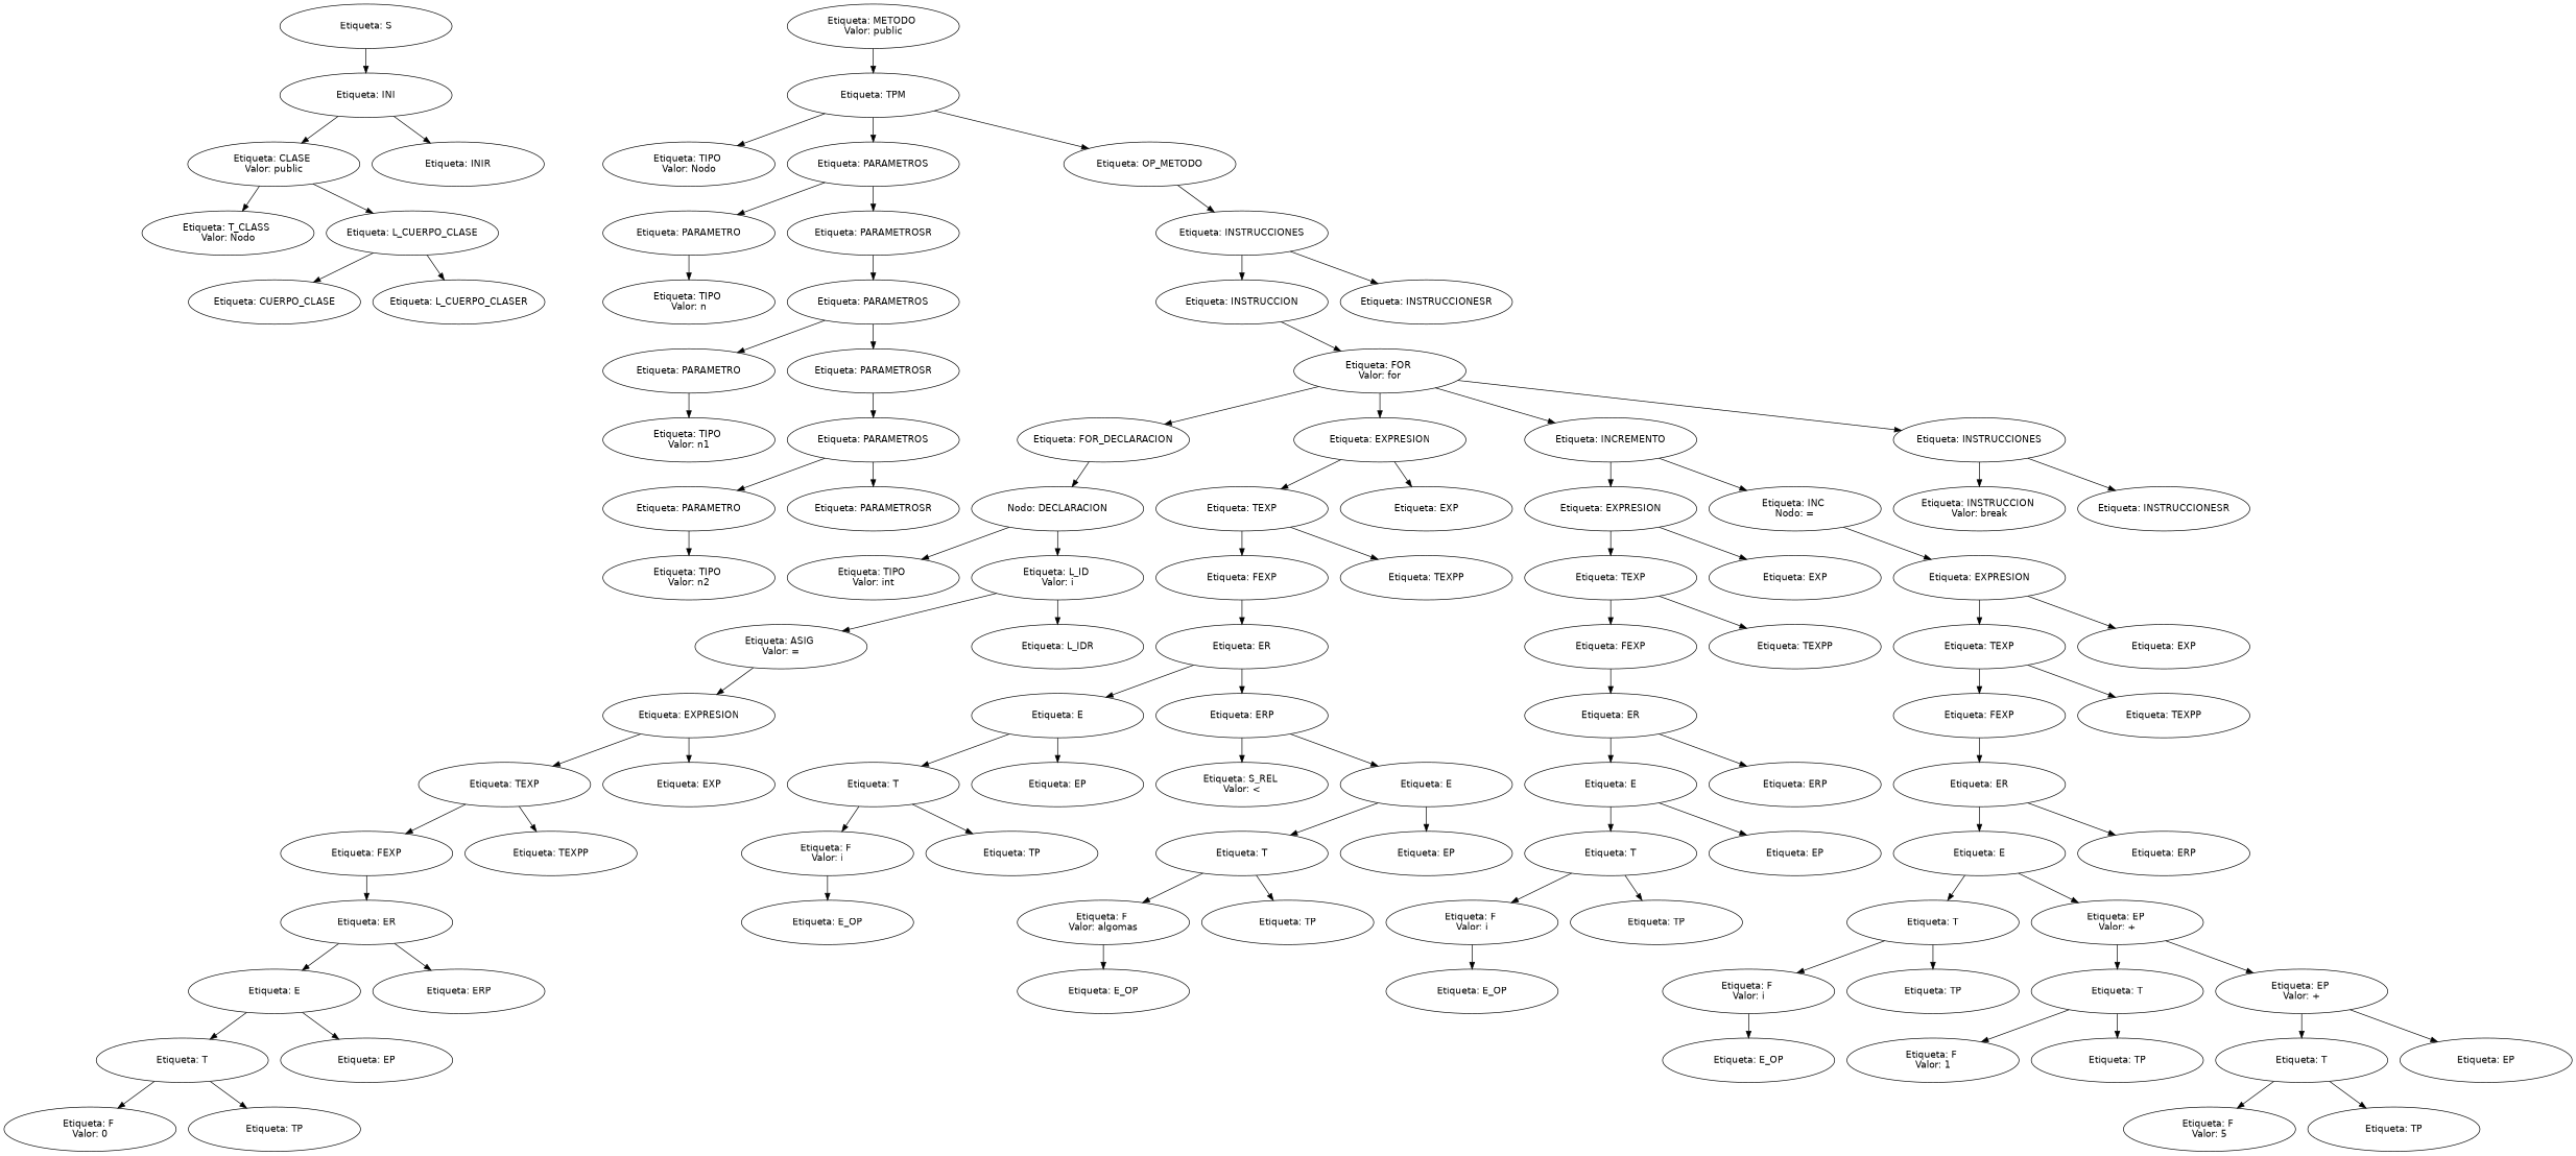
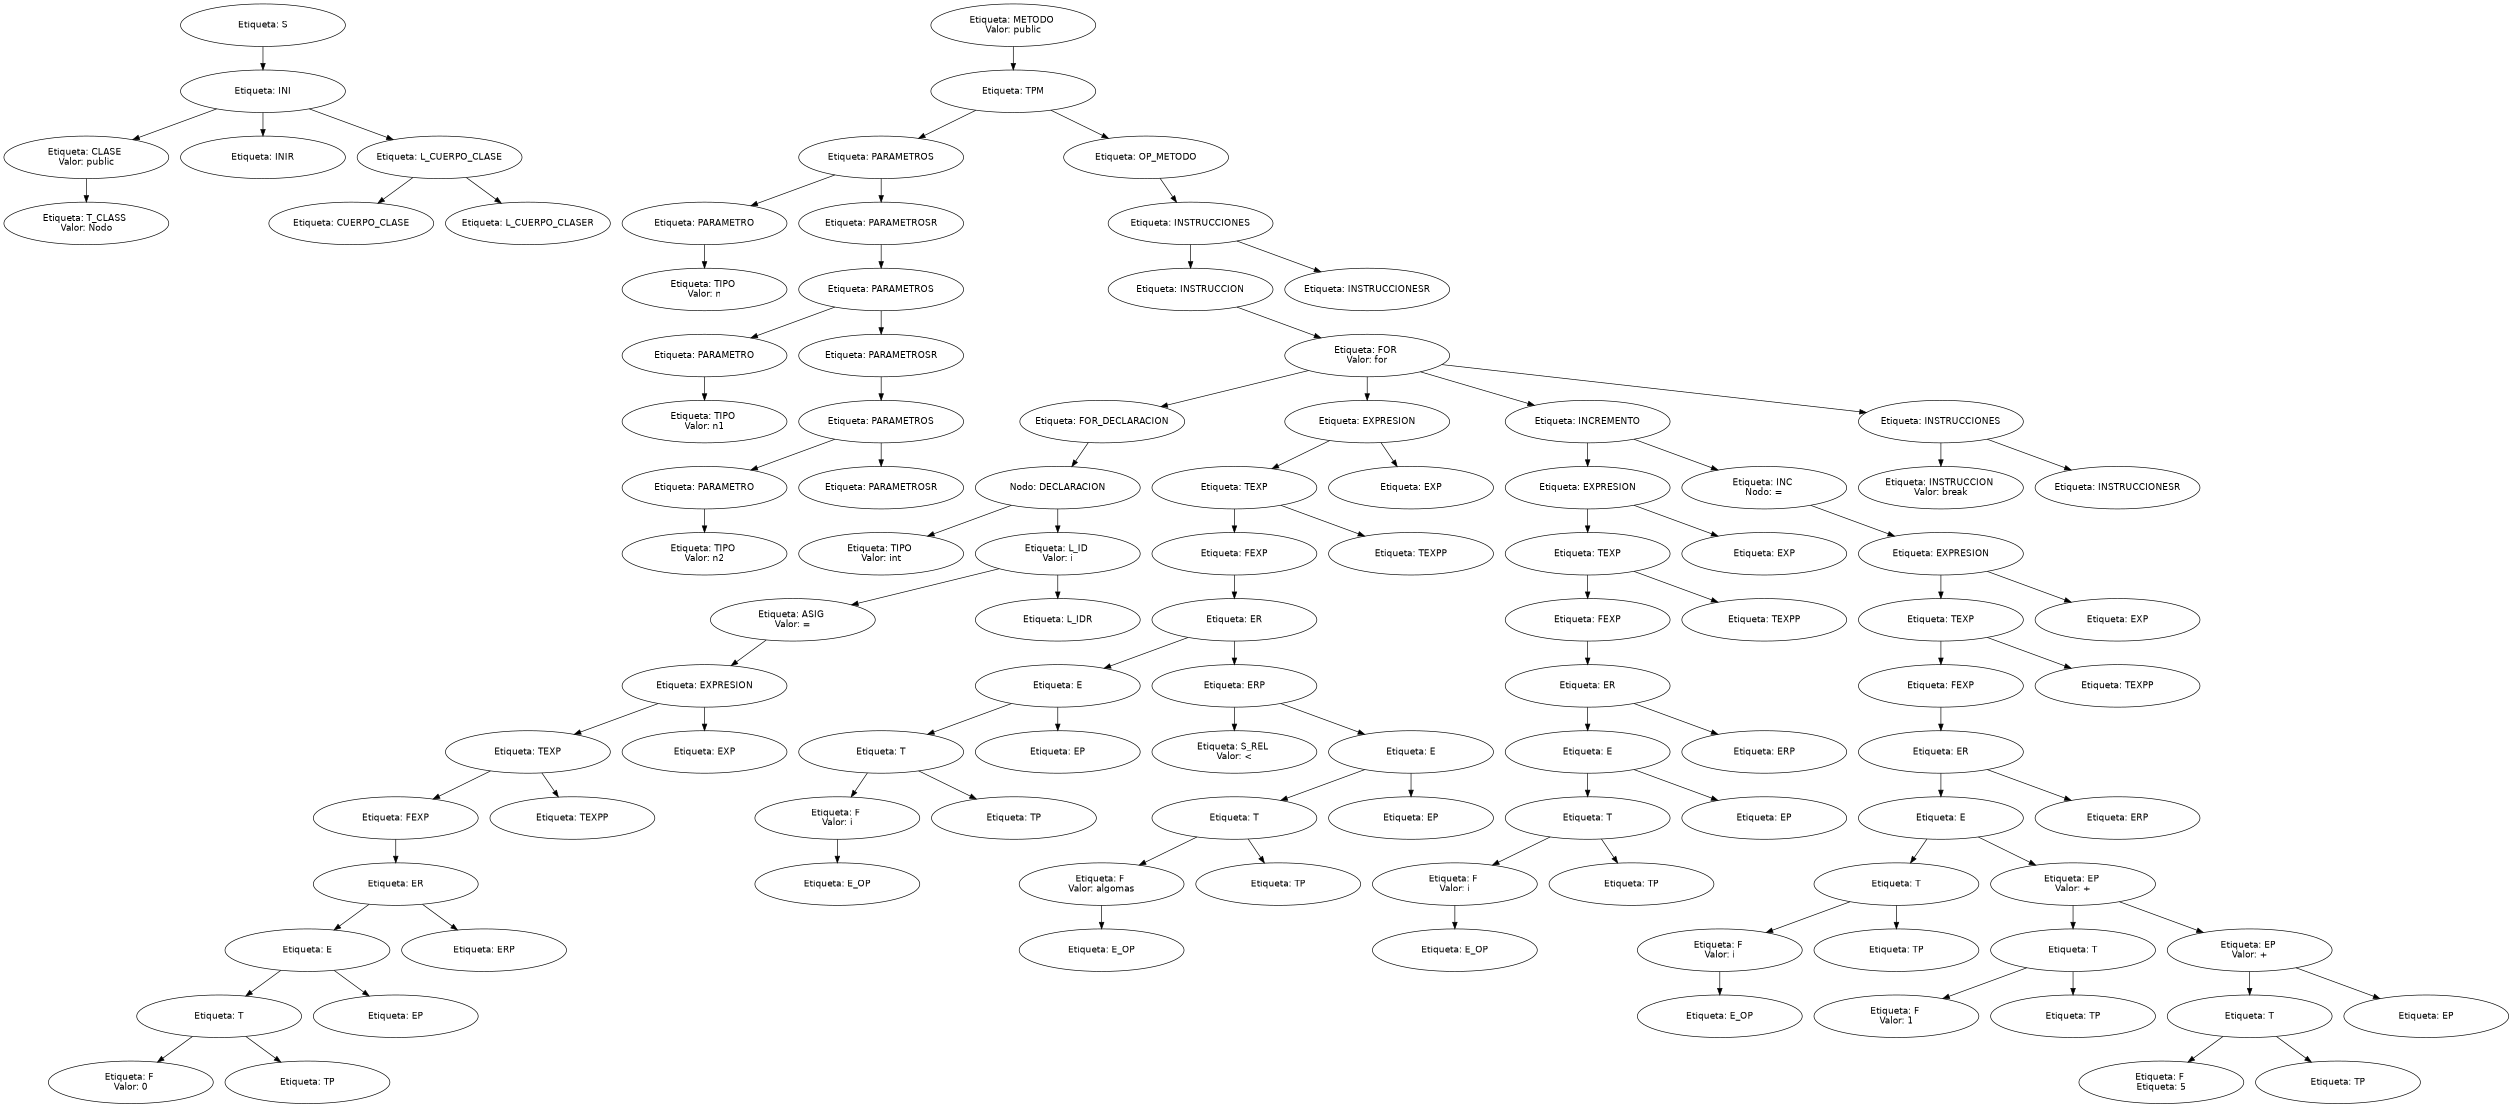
  digraph {
    fontsize=0.5
    node [fixedsize=true fontname=Helvetica shape=ellipse]
    edge [color=black]
    n1 [height=0.9 label="Etiqueta: S" width=3.5]
    n2 [height=0.9 label="Etiqueta: INI" width=3.5]
    n3 [height=0.9 label="Etiqueta: CLASE \nValor: public" width=3.5]
    n4 [height=0.9 label="Etiqueta: INIR" width=3.5]
    n5 [height=0.9 label="Etiqueta: T_CLASS \nValor: Nodo" width=3.5]
    n6 [height=0.9 label="Etiqueta: L_CUERPO_CLASE" width=3.5]
    n7 [height=0.9 label="Etiqueta: CUERPO_CLASE" width=3.5]
    n8 [height=0.9 label="Etiqueta: L_CUERPO_CLASER" width=3.5]
    n9 [height=0.9 label="Etiqueta: METODO \nValor: public" width=3.5]
    n10 [height=0.9 label="Etiqueta: TPM" width=3.5]
-   n11 [height=0.9 label="Etiqueta: TIPO \nValor: Nodo" width=3.5]
    n12 [height=0.9 label="Etiqueta: PARAMETROS" width=3.5]
    n13 [height=0.9 label="Etiqueta: OP_METODO" width=3.5]
    n14 [height=0.9 label="Etiqueta: PARAMETRO" width=3.5]
    n15 [height=0.9 label="Etiqueta: PARAMETROSR" width=3.5]
    n16 [height=0.9 label="Etiqueta: INSTRUCCIONES" width=3.5]
    n17 [height=0.9 label="Etiqueta: TIPO \nValor: n" width=3.5]
    n18 [height=0.9 label="Etiqueta: PARAMETROS" width=3.5]
    n19 [height=0.9 label="Etiqueta: PARAMETRO" width=3.5]
    n20 [height=0.9 label="Etiqueta: PARAMETROSR" width=3.5]
    n21 [height=0.9 label="Etiqueta: TIPO \nValor: n1" width=3.5]
    n22 [height=0.9 label="Etiqueta: PARAMETROS" width=3.5]
    n23 [height=0.9 label="Etiqueta: PARAMETRO" width=3.5]
    n24 [height=0.9 label="Etiqueta: PARAMETROSR" width=3.5]
    n25 [height=0.9 label="Etiqueta: TIPO \nValor: n2" width=3.5]
    n26 [height=0.9 label="Etiqueta: INSTRUCCION" width=3.5]
    n27 [height=0.9 label="Etiqueta: INSTRUCCIONESR" width=3.5]
    n28 [height=0.9 label="Etiqueta: FOR \nValor: for" width=3.5]
    n29 [height=0.9 label="Etiqueta: FOR_DECLARACION" width=3.5]
    n30 [height=0.9 label="Etiqueta: EXPRESION" width=3.5]
    n31 [height=0.9 label="Etiqueta: INCREMENTO" width=3.5]
    n32 [height=0.9 label="Etiqueta: INSTRUCCIONES" width=3.5]
    n33 [height=0.9 label="Nodo: DECLARACION" width=3.5]
    n34 [height=0.9 label="Etiqueta: TEXP" width=3.5]
    n35 [height=0.9 label="Etiqueta: EXP" width=3.5]
    n36 [height=0.9 label="Etiqueta: EXPRESION" width=3.5]
    n37 [height=0.9 label="Etiqueta: INC \nNodo: =" width=3.5]
    n38 [height=0.9 label="Etiqueta: INSTRUCCION \nValor: break" width=3.5]
    n39 [height=0.9 label="Etiqueta: INSTRUCCIONESR" width=3.5]
    n40 [height=0.9 label="Etiqueta: TIPO \nValor: int" width=3.5]
    n41 [height=0.9 label="Etiqueta: L_ID \nValor: i" width=3.5]
    n42 [height=0.9 label="Etiqueta: ASIG \nValor: =" width=3.5]
    n43 [height=0.9 label="Etiqueta: L_IDR" width=3.5]
    n44 [height=0.9 label="Etiqueta: EXPRESION" width=3.5]
    n45 [height=0.9 label="Etiqueta: TEXP" width=3.5]
    n46 [height=0.9 label="Etiqueta: EXP" width=3.5]
    n47 [height=0.9 label="Etiqueta: FEXP" width=3.5]
    n48 [height=0.9 label="Etiqueta: TEXPP" width=3.5]
    n49 [height=0.9 label="Etiqueta: ER" width=3.5]
    n50 [height=0.9 label="Etiqueta: E" width=3.5]
    n51 [height=0.9 label="Etiqueta: ERP" width=3.5]
    n52 [height=0.9 label="Etiqueta: T" width=3.5]
    n53 [height=0.9 label="Etiqueta: EP" width=3.5]
    n54 [height=0.9 label="Etiqueta: F \nValor: 0" width=3.5]
    n55 [height=0.9 label="Etiqueta: TP" width=3.5]
    n56 [height=0.9 label="Etiqueta: FEXP" width=3.5]
    n57 [height=0.9 label="Etiqueta: TEXPP" width=3.5]
    n58 [height=0.9 label="Etiqueta: ER" width=3.5]
    n59 [height=0.9 label="Etiqueta: E" width=3.5]
    n60 [height=0.9 label="Etiqueta: ERP" width=3.5]
    n61 [height=0.9 label="Etiqueta: T" width=3.5]
    n62 [height=0.9 label="Etiqueta: EP" width=3.5]
    n63 [height=0.9 label="Etiqueta: S_REL \nValor: <" width=3.5]
    n64 [height=0.9 label="Etiqueta: E" width=3.5]
    n65 [height=0.9 label="Etiqueta: F \nValor: i" width=3.5]
    n66 [height=0.9 label="Etiqueta: TP" width=3.5]
    n67 [height=0.9 label="Etiqueta: E_OP" width=3.5]
    n68 [height=0.9 label="Etiqueta: T" width=3.5]
    n69 [height=0.9 label="Etiqueta: EP" width=3.5]
    n70 [height=0.9 label="Etiqueta: F \nValor: algomas" width=3.5]
    n71 [height=0.9 label="Etiqueta: TP" width=3.5]
    n72 [height=0.9 label="Etiqueta: E_OP" width=3.5]
    n73 [height=0.9 label="Etiqueta: TEXP" width=3.5]
    n74 [height=0.9 label="Etiqueta: EXP" width=3.5]
    n75 [height=0.9 label="Etiqueta: EXPRESION" width=3.5]
    n76 [height=0.9 label="Etiqueta: FEXP" width=3.5]
    n77 [height=0.9 label="Etiqueta: TEXPP" width=3.5]
    n78 [height=0.9 label="Etiqueta: ER" width=3.5]
    n79 [height=0.9 label="Etiqueta: E" width=3.5]
    n80 [height=0.9 label="Etiqueta: ERP" width=3.5]
    n81 [height=0.9 label="Etiqueta: T" width=3.5]
    n82 [height=0.9 label="Etiqueta: EP" width=3.5]
    n83 [height=0.9 label="Etiqueta: F \nValor: i" width=3.5]
    n84 [height=0.9 label="Etiqueta: TP" width=3.5]
    n85 [height=0.9 label="Etiqueta: E_OP" width=3.5]
    n86 [height=0.9 label="Etiqueta: TEXP" width=3.5]
    n87 [height=0.9 label="Etiqueta: EXP" width=3.5]
    n88 [height=0.9 label="Etiqueta: FEXP" width=3.5]
    n89 [height=0.9 label="Etiqueta: TEXPP" width=3.5]
    n90 [height=0.9 label="Etiqueta: ER" width=3.5]
    n91 [height=0.9 label="Etiqueta: E" width=3.5]
    n92 [height=0.9 label="Etiqueta: ERP" width=3.5]
    n93 [height=0.9 label="Etiqueta: T" width=3.5]
    n94 [height=0.9 label="Etiqueta: EP \nValor: +" width=3.5]
    n95 [height=0.9 label="Etiqueta: F \nValor: i" width=3.5]
    n96 [height=0.9 label="Etiqueta: TP" width=3.5]
    n97 [height=0.9 label="Etiqueta: T" width=3.5]
    n98 [height=0.9 label="Etiqueta: EP \nValor: +" width=3.5]
    n99 [height=0.9 label="Etiqueta: E_OP" width=3.5]
    n100 [height=0.9 label="Etiqueta: F \nValor: 1" width=3.5]
    n101 [height=0.9 label="Etiqueta: TP" width=3.5]
    n102 [height=0.9 label="Etiqueta: T" width=3.5]
    n103 [height=0.9 label="Etiqueta: EP" width=3.5]
-   n104 [height=0.9 label="Etiqueta: F \nValor: 5" width=3.5]
+   n104 [height=0.9 label="Etiqueta: F \nEtiqueta: 5" width=3.5]
    n105 [height=0.9 label="Etiqueta: TP" width=3.5]
    n1 -> n2
    n2 -> n3
    n2 -> n4
    n3 -> n5
-   n3 -> n6
+   n2 -> n6
    n6 -> n7
    n6 -> n8
    n9 -> n10
-   n10 -> n11
    n10 -> n12
    n10 -> n13
    n12 -> n14
    n12 -> n15
    n13 -> n16
    n14 -> n17
    n15 -> n18
    n16 -> n26
    n16 -> n27
    n18 -> n19
    n18 -> n20
    n19 -> n21
    n20 -> n22
    n22 -> n23
    n22 -> n24
    n23 -> n25
    n26 -> n28
    n28 -> n29
    n28 -> n30
    n28 -> n31
    n28 -> n32
    n29 -> n33
    n30 -> n34
    n30 -> n35
    n31 -> n36
    n31 -> n37
    n32 -> n38
    n32 -> n39
    n33 -> n40
    n33 -> n41
    n34 -> n56
    n34 -> n57
    n36 -> n73
    n36 -> n74
    n37 -> n75
    n41 -> n42
    n41 -> n43
    n42 -> n44
    n44 -> n45
    n44 -> n46
    n45 -> n47
    n45 -> n48
    n47 -> n49
    n49 -> n50
    n49 -> n51
    n50 -> n52
    n50 -> n53
    n52 -> n54
    n52 -> n55
    n56 -> n58
    n58 -> n59
    n58 -> n60
    n59 -> n61
    n59 -> n62
    n60 -> n63
    n60 -> n64
    n61 -> n65
    n61 -> n66
    n64 -> n68
    n64 -> n69
    n65 -> n67
    n68 -> n70
    n68 -> n71
    n70 -> n72
    n73 -> n76
    n73 -> n77
    n75 -> n86
    n75 -> n87
    n76 -> n78
    n78 -> n79
    n78 -> n80
    n79 -> n81
    n79 -> n82
    n81 -> n83
    n81 -> n84
    n83 -> n85
    n86 -> n88
    n86 -> n89
    n88 -> n90
    n90 -> n91
    n90 -> n92
    n91 -> n93
    n91 -> n94
    n93 -> n95
    n93 -> n96
    n94 -> n97
    n94 -> n98
    n95 -> n99
    n97 -> n100
    n97 -> n101
    n98 -> n102
    n98 -> n103
    n102 -> n104
    n102 -> n105
  }
